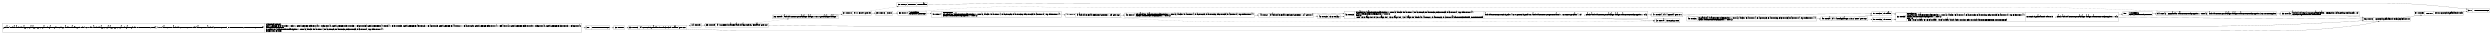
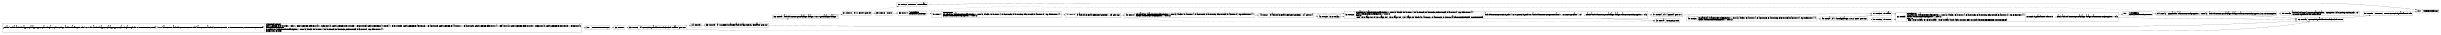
  digraph {
    rankdir=LR
    node [shape=record]
    n1 [label="{30\:\ ?|MTH_ENTER_BLOCK\l}"]
    n2 [label="{32\:\ 0x0000}"]
    n3 [label="{33\:\ 0x0003|if (r6.mActivityHandlesUiModeChecked != false) goto L27\l}"]
    n4 [label="{34\:\ 0x0005}"]
    n5 [label="{56\:\ 0x004c|r6.mActivityHandlesUiModeChecked = true\l}"]
    n6 [label="{35\:\ 0x0009|if ((r6.mHost instanceof android.app.Activity) == false) goto L27\l}"]
    n7 [label="{57\:\ 0x0050|RETURN\l|return r6.mActivityHandlesUiMode\l}"]
    n8 [label="{36\:\ 0x000b|android.content.pm.PackageManager r0 = r7.getPackageManager()\l}"]
    n9 [label="{37\:\ 0x0010|if (r0 != null) goto L9\l}"]
    n10 [label="{38\:\ 0x0012|RETURN\l|return false\l}"]
    n11 [label="{39\:\ 0x0013|r3 = 0\l}"]
    n12 [label="{31\:\ ?|MTH_EXIT_BLOCK\l}"]
    n13 [label="{58\:\ 0x0014|SYNTHETIC\lEXC_TOP_SPLITTER\l}"]
    n14 [label="{40\:\ 0x0014|TRY_ENTER\lTryCatch #0 \{NameNotFoundException \-\> 0x0042, blocks: (B:40:0x0014, B:46:0x0025, B:48:0x0036, B:52:0x003f, B:43:0x001d), top: B:58:0x0014 \}\lCatch: NameNotFoundException \-\> 0x0042\l}"]
    n15 [label="{54\:\ 0x0042|ExcHandler: NameNotFoundException \-\> 0x0042\l|android.content.pm.PackageManager$NameNotFoundException r3 = move\-exception\l}"]
    n16 [label="{41\:\ 0x0018|if (android.os.Build.VERSION.SDK_INT \< 29) goto L22\l}"]
    n17 [label="{55\:\ 0x0043|android.util.Log.d(\"AppCompatDelegate\", \"Exception while getting ActivityInfo\", r3)\lr6.mActivityHandlesUiMode = false\l}"]
    n18 [label="{42\:\ 0x001a|r3 = 269221888\l}"]
    n19 [label="{43\:\ 0x001d|TryCatch #0 \{NameNotFoundException \-\> 0x0042, blocks: (B:40:0x0014, B:46:0x0025, B:48:0x0036, B:52:0x003f, B:43:0x001d), top: B:58:0x0014 \}\lCatch: NameNotFoundException \-\> 0x0042\l}"]
    n20 [label="{44\:\ 0x0021|if (android.os.Build.VERSION.SDK_INT \< 24) goto L14\l}"]
    n21 [label="{46\:\ 0x0025|TryCatch #0 \{NameNotFoundException \-\> 0x0042, blocks: (B:40:0x0014, B:46:0x0025, B:48:0x0036, B:52:0x003f, B:43:0x001d), top: B:58:0x0014 \}\lCatch: NameNotFoundException \-\> 0x0042\lPHI: r3 \l  PHI: (r3v3 'flags' int) = (r3v0 'flags' int), (r3v2 'flags' int), (r3v4 'flags' int) binds: [B:44:0x0021, B:45:0x0023, B:42:0x001a] A[DONT_GENERATE, DONT_INLINE]\l|android.content.pm.ActivityInfo r4 = r0.getActivityInfo(new android.content.ComponentName(r7, r6.mHost.getClass()), r3)     \/\/ Catch: android.content.pm.PackageManager.NameNotFoundException \-\> L42\l}"]
    n22 [label="{47\:\ 0x0034|if (r4 == null) goto L71\l}"]
    n23 [label="{48\:\ 0x0036|TryCatch #0 \{NameNotFoundException \-\> 0x0042, blocks: (B:40:0x0014, B:46:0x0025, B:48:0x0036, B:52:0x003f, B:43:0x001d), top: B:58:0x0014 \}\lCatch: NameNotFoundException \-\> 0x0042\l}"]
    n24 [label="{51\:\ 0x003e|r5 = false\l}"]
    n25 [label="{49\:\ 0x003a|if ((r4.configChanges & 512) == 0) goto L21\l}"]
-   n26 [label="{52\:\ 0x003f|TRY_LEAVE\lTryCatch #0 \{NameNotFoundException \-\> 0x0042, blocks: (B:40:0x0014, B:46:0x0025, B:48:0x0036, B:52:0x003f, B:43:0x001d), top: B:58:0x0014 \}\lCatch: NameNotFoundException \-\> 0x0042\lPHI: r5 \l  PHI: (r5v6 boolean) = (r5v5 boolean), (r5v9 boolean) binds: [B:51:0x003e, B:50:0x003c] A[DONT_GENERATE, DONT_INLINE]\l|r6.mActivityHandlesUiMode = r5     \/\/ Catch: android.content.pm.PackageManager.NameNotFoundException \-\> L42\l}"]
+   n26 [label="{52\:\ 0x003f|TRY_LEAVE\lTryCatch #0 \{NameNotFoundException \-\> 0x0042, blocks: (B:40:0x0014, B:46:0x0025, B:48:0x0036, B:52:0x003f, B:43:0x001d), top: B:58:0x0014 \}\lCatch: NameNotFoundException \-\> 0x0042\lPHI: r2 \l  PHI: (r5v6 boolean) = (r5v5 boolean), (r5v9 boolean) binds: [B:51:0x003e, B:50:0x003c] A[DONT_GENERATE, DONT_INLINE]\l|r6.mActivityHandlesUiMode = r5     \/\/ Catch: android.content.pm.PackageManager.NameNotFoundException \-\> L42\l}"]
    n27 [label="{50\:\ 0x003c|r5 = true\l}"]
    n28 [label="{59\:\ ?|SYNTHETIC\lCROSS_BOTTOM_SPLITTER\l}"]
    n29 [label="{45\:\ 0x0023|r3 = 786432\l}"]
    n30 [label="{private boolean androidx.appcompat.app.AppCompatDelegateImpl.isActivityManifestHandlingUiMode((r6v0 'this' androidx.appcompat.app.AppCompatDelegateImpl A[IMMUTABLE_TYPE, THIS]), (r7v0 'baseContext' android.content.Context A[D('baseContext' android.content.Context), IMMUTABLE_TYPE, METHOD_ARGUMENT]))  | USE_LINES_HINTS\lCROSS_EDGE: B:57:0x0050 \-\> B:31:?, CROSS_EDGE: B:55:0x0043 \-\> B:56:0x004c, CROSS_EDGE: B:51:0x003e \-\> B:52:0x003f, CROSS_EDGE: B:47:0x0034 \-\> B:51:0x003e, CROSS_EDGE: B:45:0x0023 \-\> B:46:0x0025, CROSS_EDGE: B:44:0x0021 \-\> B:46:0x0025, CROSS_EDGE: B:58:0x0014 \-\> B:54:0x0042, CROSS_EDGE: B:35:0x0009 \-\> B:56:0x004c, CROSS_EDGE: B:33:0x0003 \-\> B:56:0x004c\lINLINE_NOT_NEEDED\lTryCatch #0 \{NameNotFoundException \-\> 0x0042, blocks: (B:40:0x0014, B:46:0x0025, B:48:0x0036, B:52:0x003f, B:43:0x001d), top: B:58:0x0014 \}\lTYPE_VARS: EMPTY\l}"]
    n1 -> n2
    n2 -> n3
    n3 -> n4 [style=dashed]
    n3 -> n5
    n4 -> n6
    n5 -> n7
    n6 -> n5
    n6 -> n8 [style=dashed]
    n7 -> n12
    n8 -> n9
    n9 -> n10 [style=dashed]
    n9 -> n11
    n10 -> n12
    n11 -> n13
    n13 -> n14
    n13 -> n15 [style=dashed]
    n14 -> n16
    n15 -> n17
    n16 -> n18 [style=dashed]
    n16 -> n19
-   n17 -> n5
+   n15 -> n5
    n19 -> n20
    n20 -> n21
    n20 -> n29 [style=dashed]
    n21 -> n18
    n21 -> n22
    n22 -> n23 [style=dashed]
    n22 -> n24
    n23 -> n25
    n24 -> n26
    n25 -> n24
    n25 -> n27 [style=dashed]
    n26 -> n5
    n26 -> n28
    n27 -> n26
    n28 -> n15
    n29 -> n21
    n30 -> n1
  }
